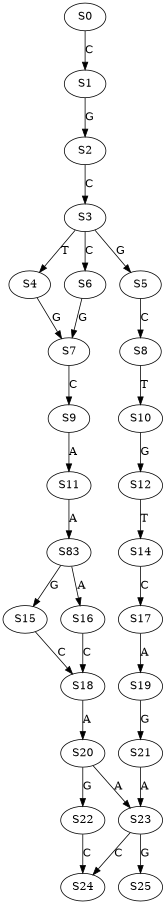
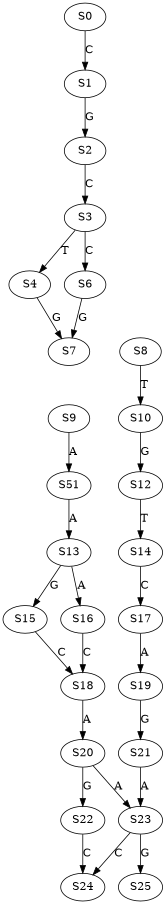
  strict digraph {
    S0
    S1
    S2
    S3
    S4
-   S5
    S6
    S7
    S8
    S9
    S10
-   S11
+   S11 [label=S51]
    S12
-   S13 [label=S83]
+   S13
    S14
    S15
    S16
    S17
    S18
    S19
    S20
    S21
    S22
    S23
    S24
    S25
    S0 -> S1 [label=C]
    S1 -> S2 [label=G]
    S2 -> S3 [label=C]
    S3 -> S4 [label=T]
-   S3 -> S5 [label=G]
    S3 -> S6 [label=C]
    S4 -> S7 [label=G]
-   S5 -> S8 [label=C]
    S6 -> S7 [label=G]
-   S7 -> S9 [label=C]
    S8 -> S10 [label=T]
    S9 -> S11 [label=A]
    S10 -> S12 [label=G]
    S11 -> S13 [label=A]
    S12 -> S14 [label=T]
    S13 -> S15 [label=G]
    S13 -> S16 [label=A]
    S14 -> S17 [label=C]
    S15 -> S18 [label=C]
    S16 -> S18 [label=C]
    S17 -> S19 [label=A]
    S18 -> S20 [label=A]
    S19 -> S21 [label=G]
    S20 -> S22 [label=G]
    S20 -> S23 [label=A]
    S21 -> S23 [label=A]
    S22 -> S24 [label=C]
    S23 -> S24 [label=C]
    S23 -> S25 [label=G]
  }
